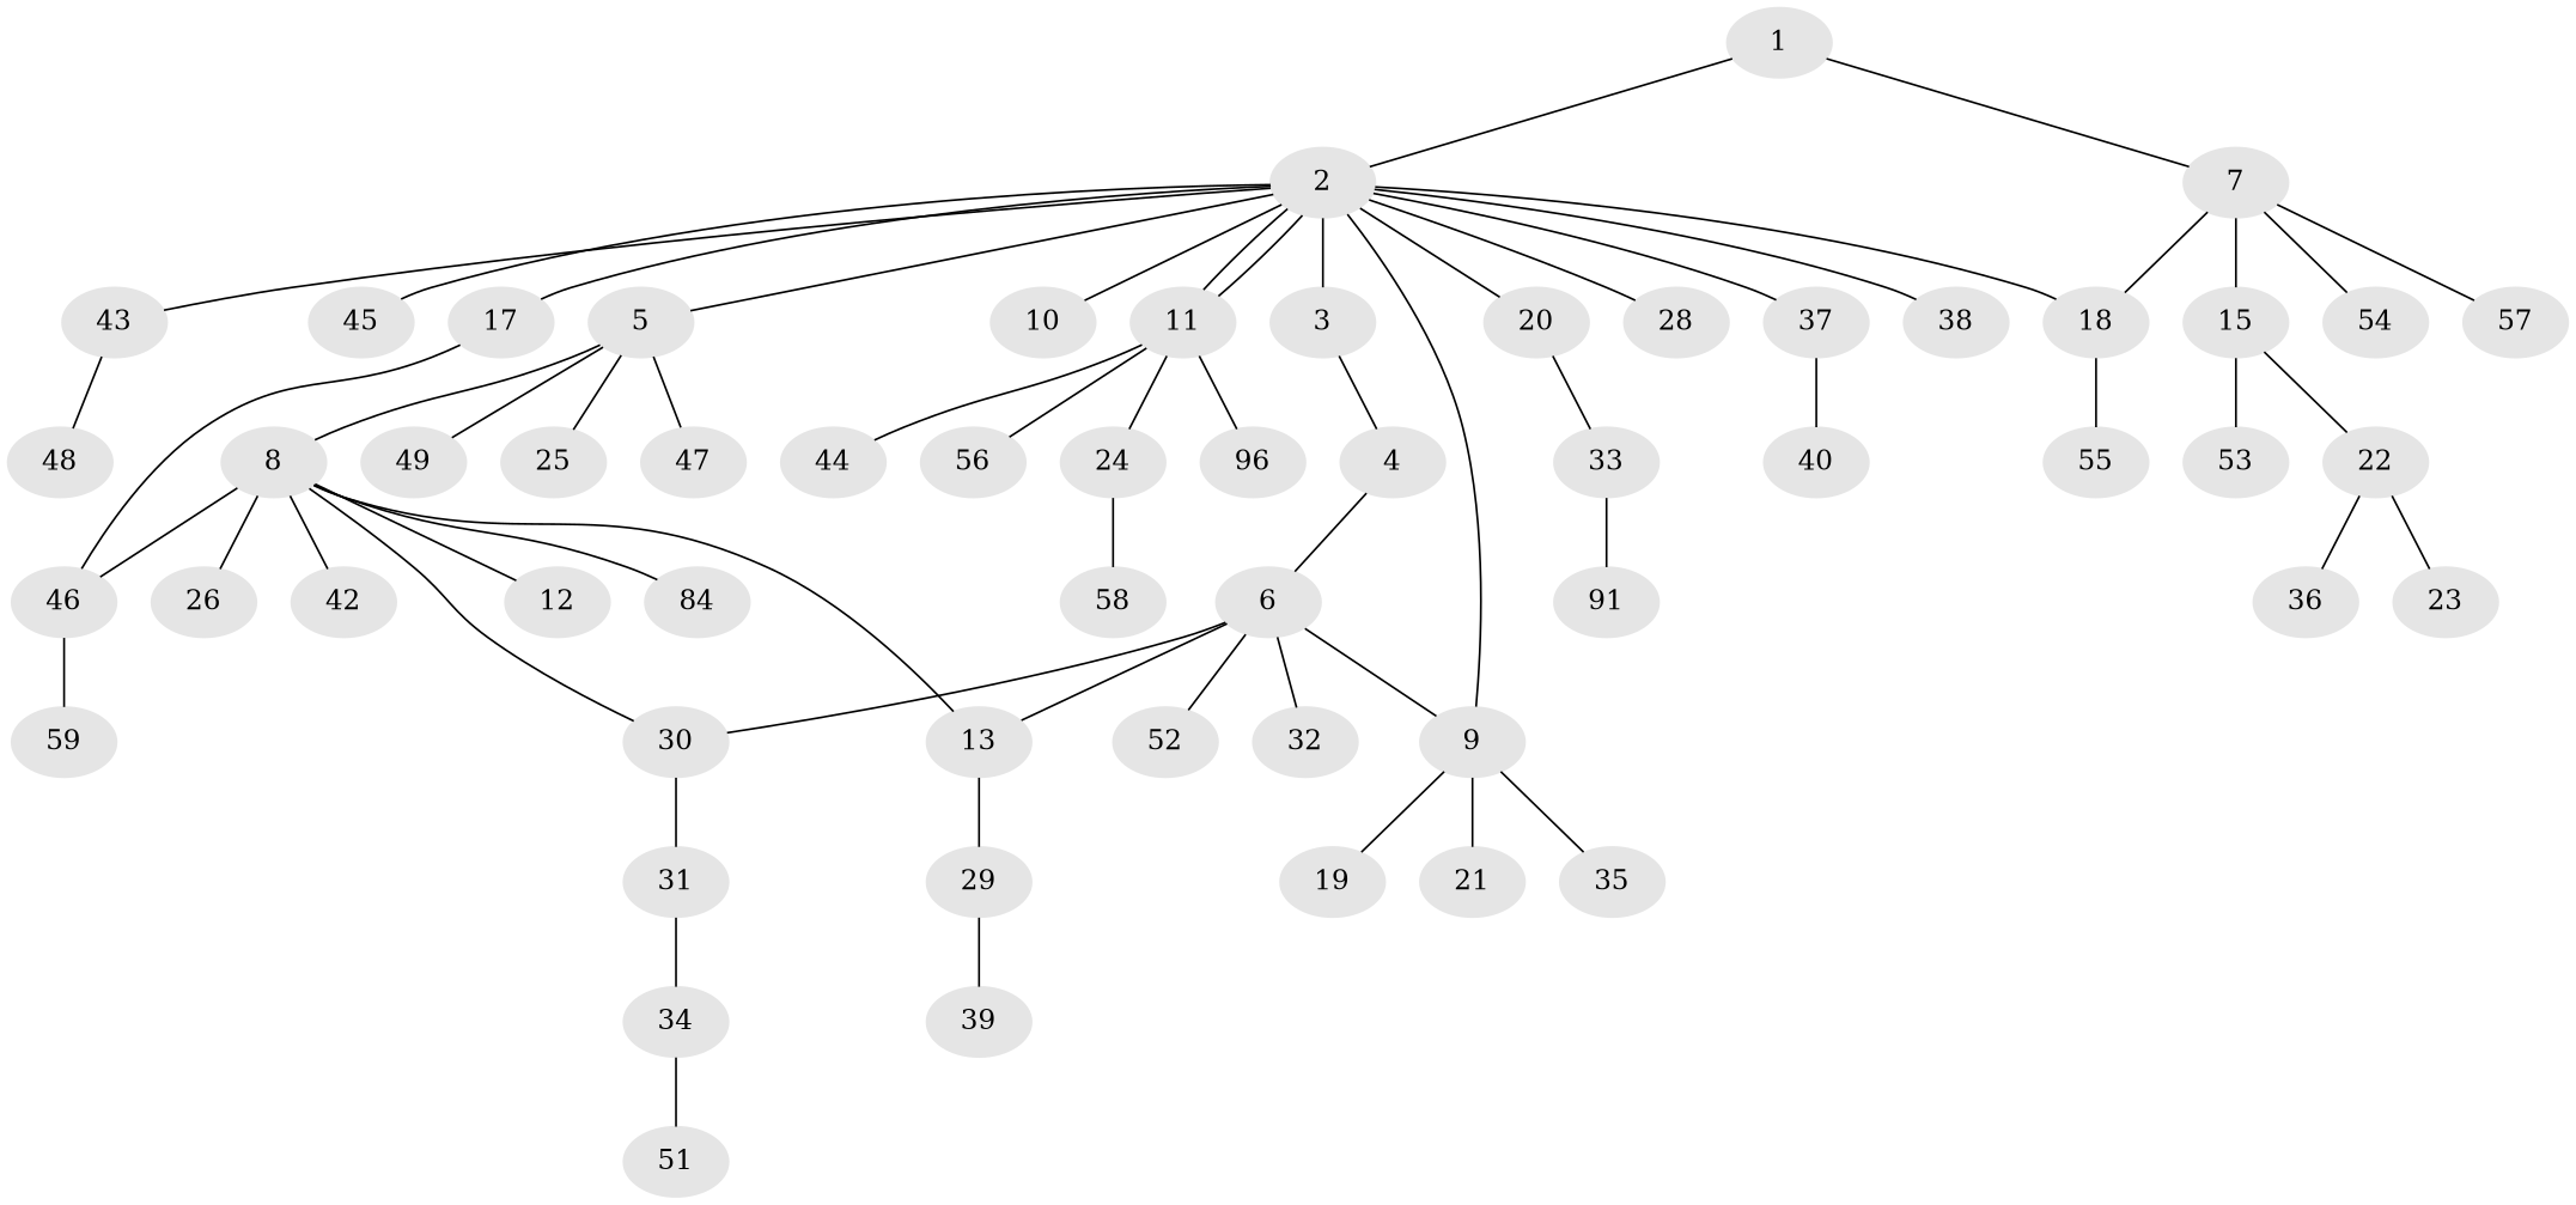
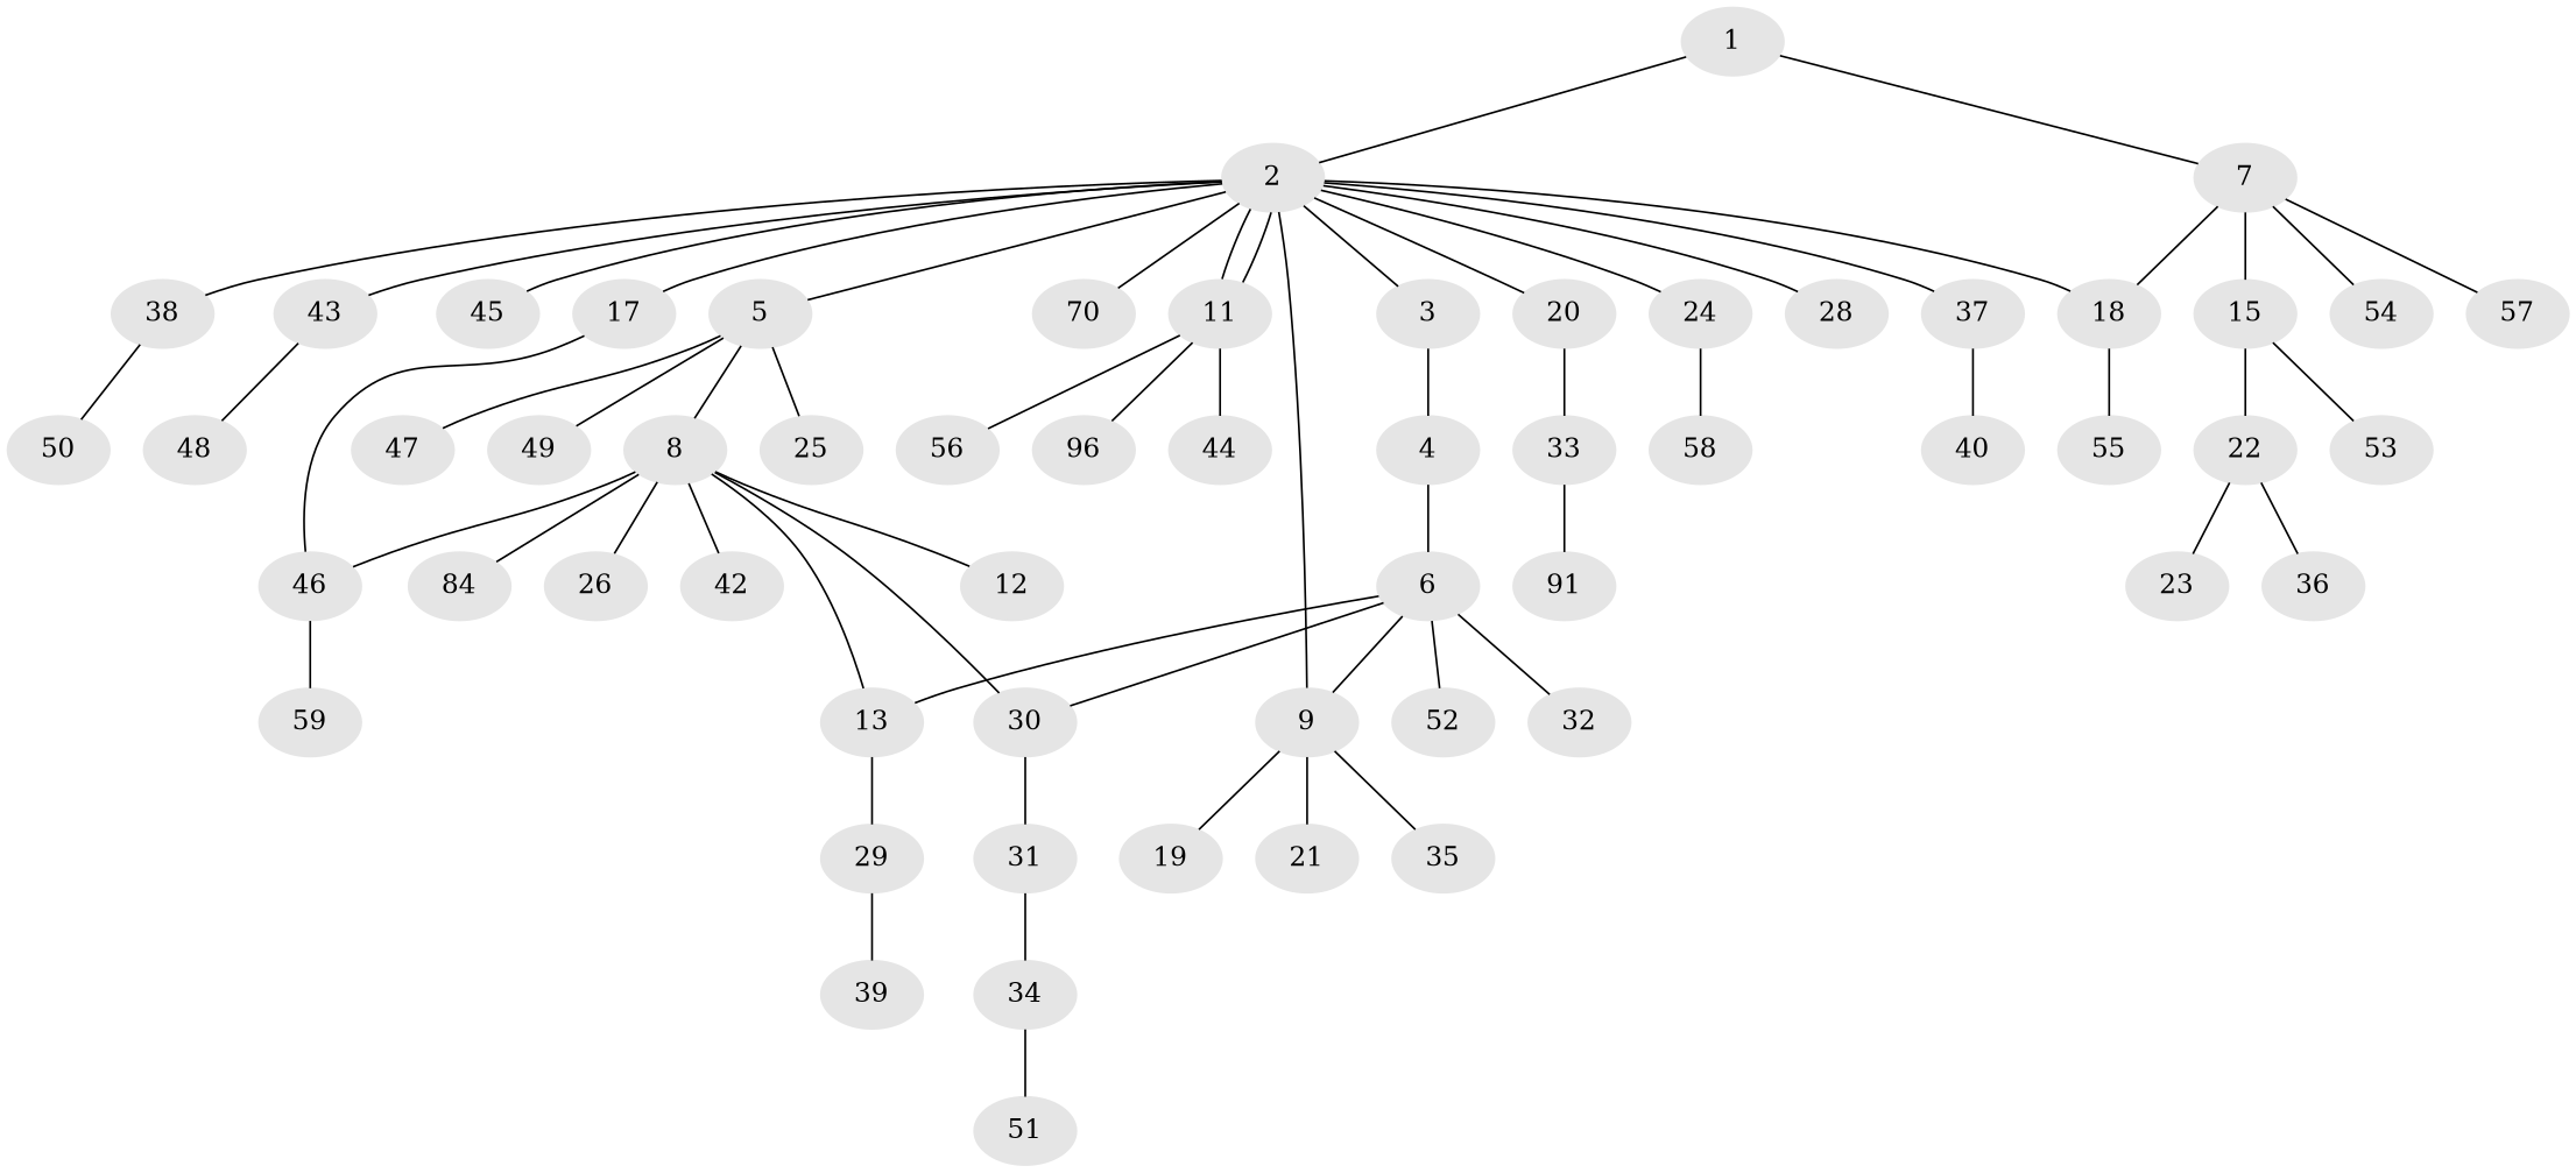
  graph {
    node [color=gray90 style=filled]
    1
    2
    7
    3
    5
    9
-   10
+   10 [label=70]
    11
    17
    18
    20
    24
    28
    37
    38
    43
    45
    15
    54
    57
    4
    8
    25
    47
    49
    19
    21
    35
    n29 [label=96]
    44
    56
    46
    55
    33
    58
    40
+   50
    48
    6
    13
    30
    32
    52
    12
    n45 [label=84]
    26
    42
    29
    31
    22
    53
    59
    39
    23
    36
    n56 [label=91]
    34
    51
    1 -- 2
    1 -- 7
    2 -- 3
    2 -- 5
    2 -- 9
    2 -- 10
    2 -- 11
    2 -- 11
    2 -- 17
    2 -- 18
    2 -- 20
-   11 -- 24
+   2 -- 24
    2 -- 28
    2 -- 37
    2 -- 38
    2 -- 43
    2 -- 45
    7 -- 18
    7 -- 15
    7 -- 54
    7 -- 57
    3 -- 4
    5 -- 8
    5 -- 25
    5 -- 47
    5 -- 49
    9 -- 19
    9 -- 21
    9 -- 35
    11 -- n29
    11 -- 44
    11 -- 56
    17 -- 46
    18 -- 55
    20 -- 33
    24 -- 58
    37 -- 40
+   38 -- 50
    43 -- 48
    15 -- 22
    15 -- 53
    4 -- 6
    8 -- 46
    8 -- 13
    8 -- 30
    8 -- 12
    8 -- n45
    8 -- 26
    8 -- 42
    46 -- 59
    33 -- n56
    6 -- 9
    6 -- 13
    6 -- 30
    6 -- 32
    6 -- 52
    13 -- 29
    30 -- 31
    29 -- 39
    31 -- 34
    22 -- 23
    22 -- 36
    34 -- 51
  }
